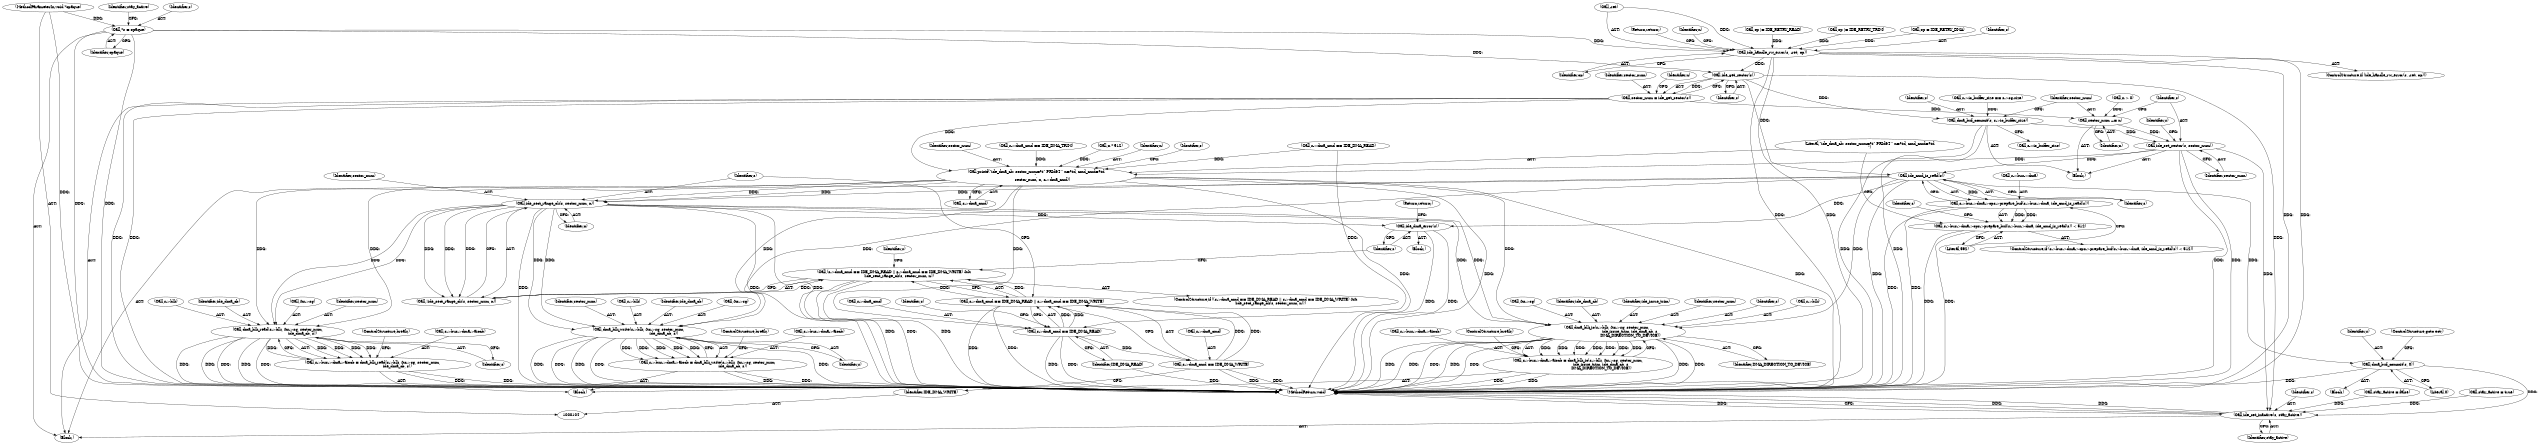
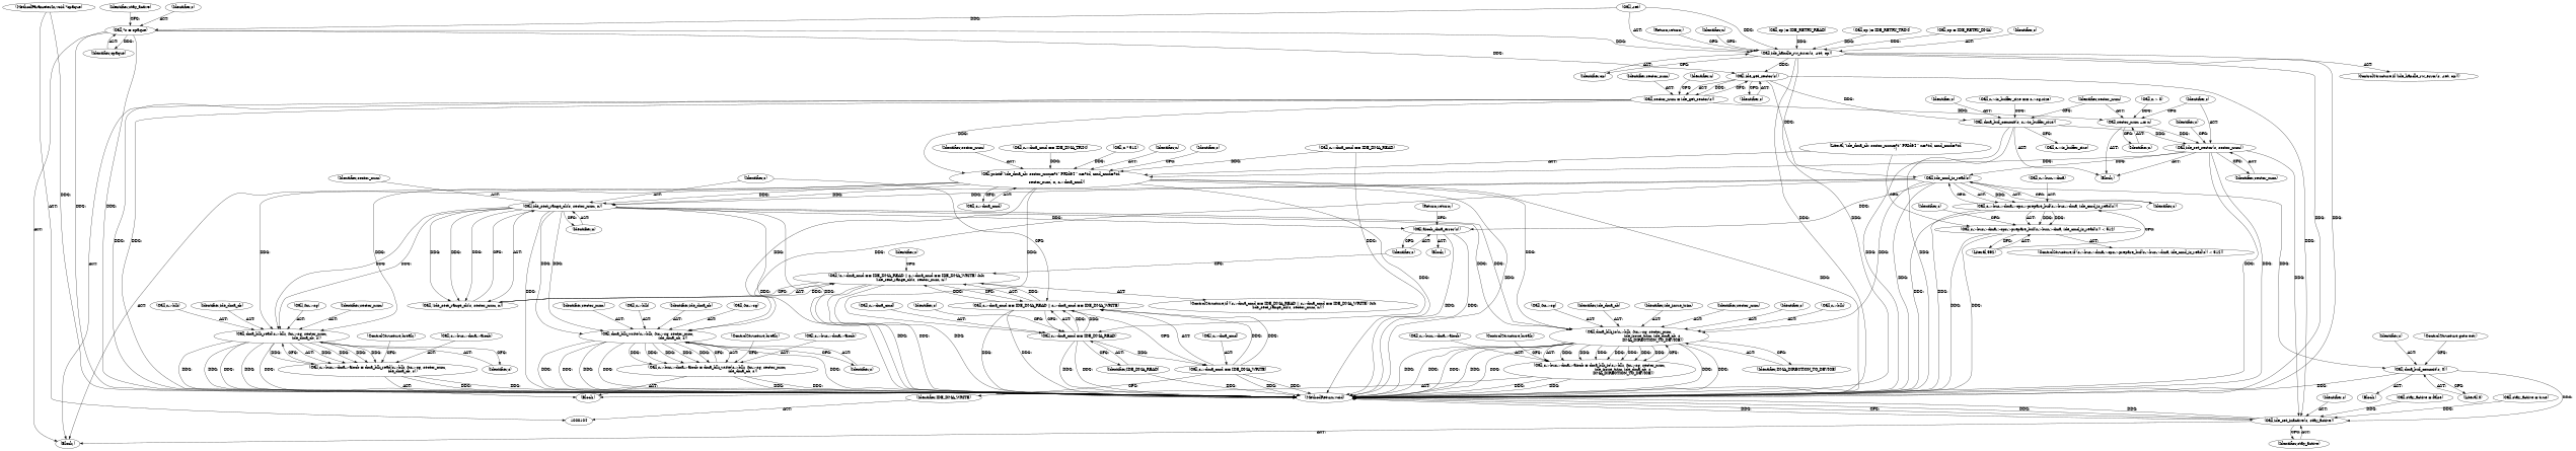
  digraph {
    n1 [label="(MethodParameterIn,void *opaque)"]
    n2 [label="(Call,*s = opaque)"]
    n3 [label="(MethodReturn,void)"]
    1000104
    n5 [label="(Call,ide_handle_rw_error(s, -ret, op))"]
    n6 [label="(Call,ide_get_sector(s))"]
    n7 [label="(Identifier,opaque)"]
    n8 [label="(Block,)"]
    n9 [label="(Call,ide_set_inactive(s, stay_active))"]
    n10 [label="(ControlStructure,if (ide_handle_rw_error(s, -ret, op)))"]
    n11 [label="(Identifier,op)"]
    n12 [label="(Call,sector_num = ide_get_sector(s))"]
    n13 [label="(Call,ide_cmd_is_read(s))"]
    n14 [label="(Call,dma_buf_commit(s, s->io_buffer_size))"]
    n15 [label="(Identifier,s)"]
    n16 [label="(Call,sector_num += n)"]
    n17 [label="(Call,printf(\"ide_dma_cb: sector_num=%\" PRId64 \" n=%d, cmd_cmd=%d\n\",\n           sector_num, n, s->dma_cmd))"]
    n18 [label="(Call,s->bus->dma->ops->prepare_buf(s->bus->dma, ide_cmd_is_read(s)))"]
    n19 [label="(Call,dma_buf_commit(s, 0))"]
    n20 [label="(Call,ide_sect_range_ok(s, sector_num, n))"]
-   n21 [label="(Call,ide_dma_error(s))"]
+   n21 [label="(Call,aiocb_dma_error(s))"]
    n22 [label="(Call,dma_blk_read(s->blk, &s->sg, sector_num,\n                                          ide_dma_cb, s))"]
    n23 [label="(Call,dma_blk_write(s->blk, &s->sg, sector_num,\n                                           ide_dma_cb, s))"]
    n24 [label="(Call,dma_blk_io(s->blk, &s->sg, sector_num,\n                                        ide_issue_trim, ide_dma_cb, s,\n                                        DMA_DIRECTION_TO_DEVICE))"]
    n25 [label="(Identifier,s)"]
    n26 [label="(Identifier,stay_active)"]
    n27 [label="(Call,ide_set_sector(s, sector_num))"]
    n28 [label="(Block,)"]
    n29 [label="(Call,s->io_buffer_size)"]
    n30 [label="(Identifier,n)"]
    n31 [label="(Call,s->dma_cmd == IDE_DMA_READ)"]
    n32 [label="(Call,s->dma_cmd)"]
    n33 [label="(Identifier,sector_num)"]
    n34 [label="(Call,s->bus->dma->ops->prepare_buf(s->bus->dma, ide_cmd_is_read(s)) < 512)"]
    n35 [label="(Literal,0)"]
    n36 [label="(Block,)"]
    n37 [label="(Call,!ide_sect_range_ok(s, sector_num, n))"]
    n38 [label="(Identifier,n)"]
    n39 [label="(Block,)"]
    n40 [label="(Identifier,s)"]
    n41 [label="(Call,s->bus->dma->aiocb = dma_blk_read(s->blk, &s->sg, sector_num,\n                                          ide_dma_cb, s))"]
    n42 [label="(Identifier,s)"]
    n43 [label="(Call,s->bus->dma->aiocb = dma_blk_write(s->blk, &s->sg, sector_num,\n                                           ide_dma_cb, s))"]
    n44 [label="(Identifier,s)"]
    n45 [label="(Call,s->bus->dma->aiocb = dma_blk_io(s->blk, &s->sg, sector_num,\n                                        ide_issue_trim, ide_dma_cb, s,\n                                        DMA_DIRECTION_TO_DEVICE))"]
    n46 [label="(Identifier,DMA_DIRECTION_TO_DEVICE)"]
    n47 [label="(ControlStructure,if (s->bus->dma->ops->prepare_buf(s->bus->dma, ide_cmd_is_read(s)) < 512))"]
    n48 [label="(Literal,592)"]
    n49 [label="(Call,(s->dma_cmd == IDE_DMA_READ || s->dma_cmd == IDE_DMA_WRITE) &&\n        !ide_sect_range_ok(s, sector_num, n))"]
    n50 [label="(Call,s->dma_cmd == IDE_DMA_READ || s->dma_cmd == IDE_DMA_WRITE)"]
    n51 [label="(ControlStructure,if ((s->dma_cmd == IDE_DMA_READ || s->dma_cmd == IDE_DMA_WRITE) &&\n        !ide_sect_range_ok(s, sector_num, n)))"]
    n52 [label="(Call,s->dma_cmd == IDE_DMA_WRITE)"]
    n53 [label="(Block,)"]
    n54 [label="(Identifier,IDE_DMA_READ)"]
    n55 [label="(Identifier,IDE_DMA_WRITE)"]
    n56 [label="(Return,return;)"]
    n57 [label="(Identifier,n)"]
    n58 [label="(Call,s->io_buffer_size == s->sg.size)"]
    n59 [label="(Call,-ret)"]
    n60 [label="(Call,&s->sg)"]
    n61 [label="(Identifier,s)"]
    n62 [label="(Identifier,sector_num)"]
    n63 [label="(Call,s->bus->dma->aiocb)"]
    n64 [label="(Identifier,sector_num)"]
    n65 [label="(Call,n > 0)"]
    n66 [label="(Identifier,sector_num)"]
    n67 [label="(ControlStructure,break;)"]
    n68 [label="(Call,s->blk)"]
    n69 [label="(Call,op |= IDE_RETRY_READ)"]
    n70 [label="(Identifier,s)"]
    n71 [label="(Identifier,s)"]
    n72 [label="(Call,n * 512)"]
    n73 [label="(Identifier,s)"]
    n74 [label="(Identifier,ide_dma_cb)"]
    n75 [label="(Call,s->dma_cmd)"]
    n76 [label="(ControlStructure,break;)"]
    n77 [label="(Identifier,s)"]
    n78 [label="(Identifier,sector_num)"]
    n79 [label="(Call,s->blk)"]
    n80 [label="(Identifier,ide_issue_trim)"]
    n81 [label="(Call,stay_active = false)"]
    n82 [label="(ControlStructure,break;)"]
    n83 [label="(Identifier,s)"]
    n84 [label="(Identifier,n)"]
    n85 [label="(Call,s->bus->dma->aiocb)"]
    n86 [label="(Call,op |= IDE_RETRY_TRIM)"]
    n87 [label="(Return,return;)"]
    n88 [label="(Identifier,s)"]
    n89 [label="(Identifier,s)"]
    n90 [label="(Identifier,sector_num)"]
    n91 [label="(Identifier,s)"]
    n92 [label="(Call,s->bus->dma)"]
    n93 [label="(Call,op = IDE_RETRY_DMA)"]
    n94 [label="(Call,s->blk)"]
    n95 [label="(Literal,\"ide_dma_cb: sector_num=%\" PRId64 \" n=%d, cmd_cmd=%d\n\")"]
    n96 [label="(Identifier,sector_num)"]
    n97 [label="(Call,s->dma_cmd == IDE_DMA_TRIM)"]
    n98 [label="(Call,s->dma_cmd == IDE_DMA_READ)"]
    n99 [label="(Identifier,s)"]
    n100 [label="(Identifier,s)"]
    n101 [label="(Identifier,sector_num)"]
    n102 [label="(Identifier,ide_dma_cb)"]
    n103 [label="(Call,stay_active = true)"]
    n104 [label="(Identifier,n)"]
    n105 [label="(ControlStructure,goto eot;)"]
    n106 [label="(Call,s->bus->dma->aiocb)"]
    n107 [label="(Identifier,ide_dma_cb)"]
    n108 [label="(Call,s->dma_cmd)"]
    n109 [label="(Call,&s->sg)"]
    n110 [label="(Identifier,s)"]
    n111 [label="(Identifier,stay_active)"]
    n112 [label="(Call,&s->sg)"]
    n113 [label="(Identifier,s)"]
-   n1 -> n2 [label="DDG: "]
+   n59 -> n2 [label="DDG: "]
    n1 -> n3 [label="DDG: "]
    n1 -> 1000104 [label="AST: "]
    n2 -> n3 [label="DDG: "]
    n2 -> n3 [label="DDG: "]
    n2 -> n5 [label="DDG: "]
    n2 -> n6 [label="DDG: "]
-   n2 -> n7 [label="CFG: "]
+   n2 -> n7 [label="DDG: "]
    n2 -> n8 [label="AST: "]
    n3 -> n9 [label="CFG: "]
    n5 -> n3 [label="DDG: "]
    n5 -> n3 [label="DDG: "]
    n5 -> n3 [label="DDG: "]
    n5 -> n3 [label="DDG: "]
    n5 -> n6 [label="DDG: "]
    n5 -> n10 [label="AST: "]
    n5 -> n11 [label="CFG: "]
    n6 -> n9 [label="DDG: "]
    n6 -> n12 [label="AST: "]
    n6 -> n12 [label="DDG: "]
    n6 -> n13 [label="DDG: "]
    n6 -> n14 [label="DDG: "]
    n6 -> n15 [label="CFG: "]
    n7 -> n2 [label="AST: "]
    n9 -> n3 [label="DDG: "]
    n9 -> n3 [label="DDG: "]
    n9 -> n3 [label="DDG: "]
    n9 -> n8 [label="AST: "]
    n9 -> n26 [label="CFG: "]
    n11 -> n5 [label="AST: "]
    n12 -> n3 [label="DDG: "]
    n12 -> n3 [label="DDG: "]
    n12 -> n6 [label="CFG: "]
    n12 -> n8 [label="AST: "]
    n12 -> n16 [label="DDG: "]
    n12 -> n17 [label="DDG: "]
    n13 -> n3 [label="DDG: "]
    n13 -> n18 [label="AST: "]
    n13 -> n18 [label="DDG: "]
    n13 -> n19 [label="DDG: "]
    n13 -> n20 [label="DDG: "]
    n13 -> n21 [label="DDG: "]
    n13 -> n22 [label="DDG: "]
    n13 -> n23 [label="DDG: "]
    n13 -> n24 [label="DDG: "]
    n13 -> n25 [label="CFG: "]
    n14 -> n3 [label="DDG: "]
    n14 -> n3 [label="DDG: "]
    n14 -> n27 [label="DDG: "]
    n14 -> n28 [label="AST: "]
    n14 -> n29 [label="CFG: "]
    n15 -> n6 [label="AST: "]
    n16 -> n27 [label="DDG: "]
    n16 -> n28 [label="AST: "]
    n16 -> n30 [label="CFG: "]
    n17 -> n3 [label="DDG: "]
    n17 -> n3 [label="DDG: "]
    n17 -> n3 [label="DDG: "]
    n17 -> n8 [label="AST: "]
    n17 -> n20 [label="DDG: "]
    n17 -> n20 [label="DDG: "]
    n17 -> n22 [label="DDG: "]
    n17 -> n23 [label="DDG: "]
    n17 -> n24 [label="DDG: "]
    n17 -> n31 [label="DDG: "]
    n17 -> n32 [label="CFG: "]
    n18 -> n3 [label="DDG: "]
    n18 -> n3 [label="DDG: "]
    n18 -> n13 [label="CFG: "]
    n18 -> n34 [label="AST: "]
    n18 -> n34 [label="DDG: "]
    n18 -> n34 [label="DDG: "]
    n19 -> n3 [label="DDG: "]
    n19 -> n9 [label="DDG: "]
    n19 -> n35 [label="CFG: "]
    n19 -> n36 [label="AST: "]
    n20 -> n3 [label="DDG: "]
    n20 -> n3 [label="DDG: "]
    n20 -> n3 [label="DDG: "]
    n20 -> n21 [label="DDG: "]
    n20 -> n22 [label="DDG: "]
    n20 -> n22 [label="DDG: "]
    n20 -> n23 [label="DDG: "]
    n20 -> n23 [label="DDG: "]
    n20 -> n24 [label="DDG: "]
    n20 -> n24 [label="DDG: "]
    n20 -> n37 [label="AST: "]
    n20 -> n37 [label="DDG: "]
    n20 -> n37 [label="DDG: "]
    n20 -> n37 [label="DDG: "]
    n20 -> n38 [label="CFG: "]
    n21 -> n3 [label="DDG: "]
    n21 -> n3 [label="DDG: "]
    n21 -> n39 [label="AST: "]
    n21 -> n40 [label="CFG: "]
    n22 -> n3 [label="DDG: "]
    n22 -> n3 [label="DDG: "]
    n22 -> n3 [label="DDG: "]
    n22 -> n3 [label="DDG: "]
    n22 -> n3 [label="DDG: "]
    n22 -> n41 [label="AST: "]
    n22 -> n41 [label="DDG: "]
    n22 -> n41 [label="DDG: "]
    n22 -> n41 [label="DDG: "]
    n22 -> n41 [label="DDG: "]
    n22 -> n41 [label="DDG: "]
    n22 -> n42 [label="CFG: "]
    n23 -> n3 [label="DDG: "]
    n23 -> n3 [label="DDG: "]
    n23 -> n3 [label="DDG: "]
    n23 -> n3 [label="DDG: "]
    n23 -> n3 [label="DDG: "]
    n23 -> n43 [label="AST: "]
    n23 -> n43 [label="DDG: "]
    n23 -> n43 [label="DDG: "]
    n23 -> n43 [label="DDG: "]
    n23 -> n43 [label="DDG: "]
    n23 -> n43 [label="DDG: "]
    n23 -> n44 [label="CFG: "]
    n24 -> n3 [label="DDG: "]
    n24 -> n3 [label="DDG: "]
    n24 -> n3 [label="DDG: "]
    n24 -> n3 [label="DDG: "]
    n24 -> n3 [label="DDG: "]
    n24 -> n3 [label="DDG: "]
    n24 -> n3 [label="DDG: "]
    n24 -> n45 [label="AST: "]
    n24 -> n45 [label="DDG: "]
    n24 -> n45 [label="DDG: "]
    n24 -> n45 [label="DDG: "]
    n24 -> n45 [label="DDG: "]
    n24 -> n45 [label="DDG: "]
    n24 -> n45 [label="DDG: "]
    n24 -> n45 [label="DDG: "]
    n24 -> n46 [label="CFG: "]
    n25 -> n13 [label="AST: "]
    n26 -> n9 [label="AST: "]
    n27 -> n3 [label="DDG: "]
    n27 -> n3 [label="DDG: "]
    n27 -> n9 [label="DDG: "]
    n27 -> n13 [label="DDG: "]
    n27 -> n17 [label="DDG: "]
    n27 -> n28 [label="AST: "]
    n27 -> n33 [label="CFG: "]
    n30 -> n16 [label="AST: "]
    n31 -> n3 [label="DDG: "]
    n31 -> n3 [label="DDG: "]
    n31 -> n50 [label="AST: "]
    n31 -> n50 [label="DDG: "]
    n31 -> n50 [label="DDG: "]
    n31 -> n52 [label="DDG: "]
    n31 -> n54 [label="CFG: "]
    n32 -> n17 [label="AST: "]
    n33 -> n27 [label="AST: "]
    n34 -> n3 [label="DDG: "]
    n34 -> n3 [label="DDG: "]
    n34 -> n47 [label="AST: "]
    n34 -> n48 [label="CFG: "]
    n35 -> n19 [label="AST: "]
    n37 -> n20 [label="CFG: "]
    n37 -> n49 [label="AST: "]
    n37 -> n49 [label="DDG: "]
    n38 -> n20 [label="AST: "]
    n40 -> n21 [label="AST: "]
    n40 -> n49 [label="CFG: "]
    n41 -> n3 [label="DDG: "]
    n41 -> n3 [label="DDG: "]
    n41 -> n22 [label="CFG: "]
    n41 -> n53 [label="AST: "]
    n42 -> n22 [label="AST: "]
    n43 -> n3 [label="DDG: "]
    n43 -> n3 [label="DDG: "]
    n43 -> n23 [label="CFG: "]
    n43 -> n53 [label="AST: "]
    n44 -> n23 [label="AST: "]
    n45 -> n3 [label="DDG: "]
    n45 -> n3 [label="DDG: "]
    n45 -> n24 [label="CFG: "]
    n45 -> n53 [label="AST: "]
    n46 -> n24 [label="AST: "]
    n48 -> n18 [label="CFG: "]
    n48 -> n34 [label="AST: "]
    n49 -> n3 [label="DDG: "]
    n49 -> n3 [label="DDG: "]
    n49 -> n3 [label="DDG: "]
    n49 -> n37 [label="CFG: "]
    n49 -> n50 [label="CFG: "]
    n49 -> n51 [label="AST: "]
    n50 -> n3 [label="DDG: "]
    n50 -> n3 [label="DDG: "]
    n50 -> n31 [label="CFG: "]
    n50 -> n49 [label="AST: "]
    n50 -> n49 [label="DDG: "]
    n50 -> n49 [label="DDG: "]
    n50 -> n52 [label="CFG: "]
    n52 -> n3 [label="DDG: "]
    n52 -> n3 [label="DDG: "]
    n52 -> n50 [label="AST: "]
    n52 -> n50 [label="DDG: "]
    n52 -> n50 [label="DDG: "]
    n52 -> n55 [label="CFG: "]
    n54 -> n3 [label="DDG: "]
    n54 -> n31 [label="AST: "]
    n55 -> 1000104 [label="AST: "]
    n56 -> n5 [label="CFG: "]
    n57 -> n5 [label="CFG: "]
    n58 -> n14 [label="DDG: "]
    n59 -> n5 [label="AST: "]
    n59 -> n5 [label="DDG: "]
    n60 -> n22 [label="AST: "]
    n61 -> n9 [label="AST: "]
    n62 -> n12 [label="AST: "]
    n63 -> n45 [label="AST: "]
    n64 -> n20 [label="AST: "]
    n65 -> n16 [label="DDG: "]
    n66 -> n22 [label="AST: "]
    n67 -> n43 [label="CFG: "]
    n68 -> n22 [label="AST: "]
    n69 -> n5 [label="DDG: "]
    n70 -> n27 [label="CFG: "]
    n71 -> n14 [label="AST: "]
    n72 -> n17 [label="DDG: "]
    n73 -> n19 [label="AST: "]
    n74 -> n24 [label="AST: "]
    n75 -> n31 [label="AST: "]
    n76 -> n45 [label="CFG: "]
    n77 -> n34 [label="CFG: "]
    n78 -> n23 [label="AST: "]
    n79 -> n23 [label="AST: "]
    n80 -> n24 [label="AST: "]
    n81 -> n9 [label="DDG: "]
    n82 -> n41 [label="CFG: "]
    n83 -> n20 [label="AST: "]
    n83 -> n50 [label="CFG: "]
    n84 -> n17 [label="AST: "]
    n85 -> n43 [label="AST: "]
    n86 -> n5 [label="DDG: "]
    n87 -> n21 [label="CFG: "]
    n88 -> n17 [label="CFG: "]
    n89 -> n31 [label="CFG: "]
    n90 -> n24 [label="AST: "]
    n91 -> n24 [label="AST: "]
    n92 -> n18 [label="AST: "]
    n93 -> n5 [label="DDG: "]
    n94 -> n24 [label="AST: "]
    n95 -> n17 [label="AST: "]
    n95 -> n34 [label="CFG: "]
    n96 -> n17 [label="AST: "]
    n97 -> n17 [label="DDG: "]
    n98 -> n17 [label="DDG: "]
    n98 -> n31 [label="DDG: "]
    n99 -> n49 [label="CFG: "]
    n100 -> n16 [label="CFG: "]
    n100 -> n27 [label="AST: "]
    n101 -> n14 [label="CFG: "]
    n101 -> n16 [label="AST: "]
    n102 -> n22 [label="AST: "]
    n103 -> n9 [label="DDG: "]
    n104 -> n12 [label="CFG: "]
    n105 -> n19 [label="CFG: "]
    n106 -> n41 [label="AST: "]
    n107 -> n23 [label="AST: "]
    n108 -> n52 [label="AST: "]
    n109 -> n23 [label="AST: "]
    n110 -> n5 [label="AST: "]
    n111 -> n2 [label="CFG: "]
    n112 -> n24 [label="AST: "]
    n113 -> n2 [label="AST: "]
  }
